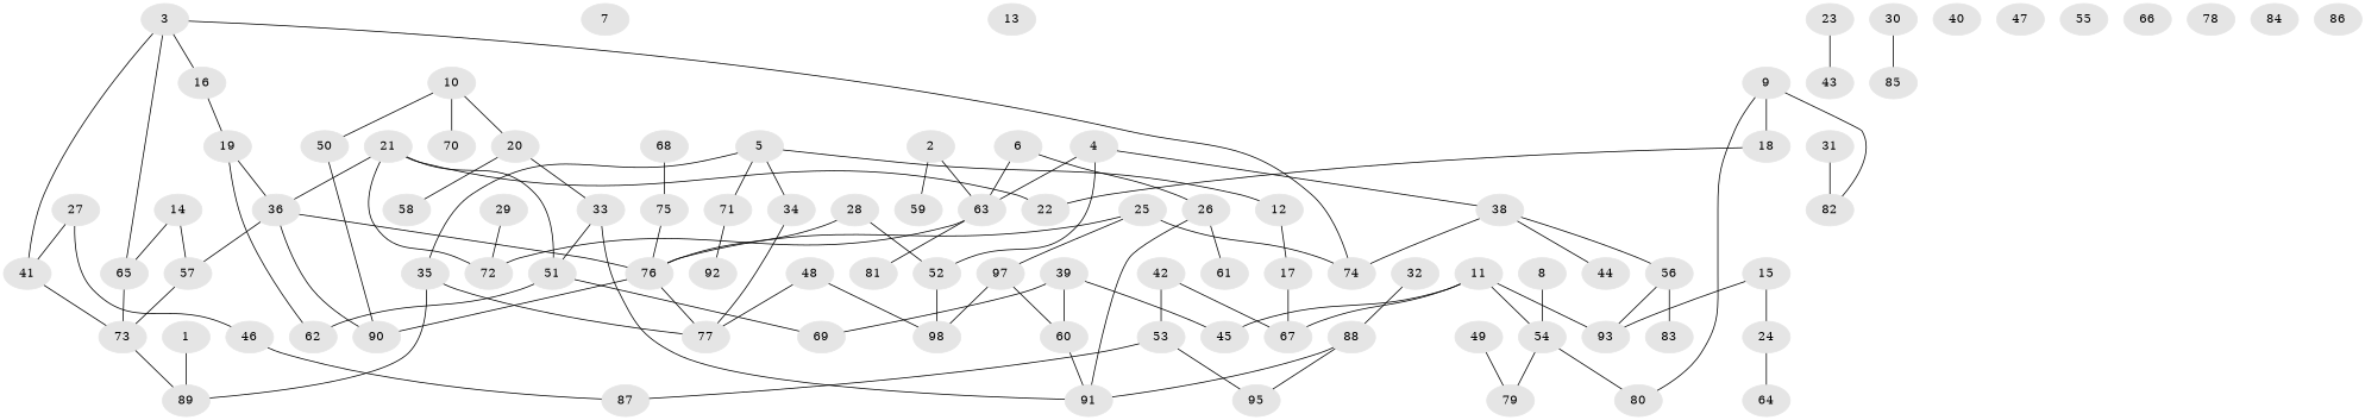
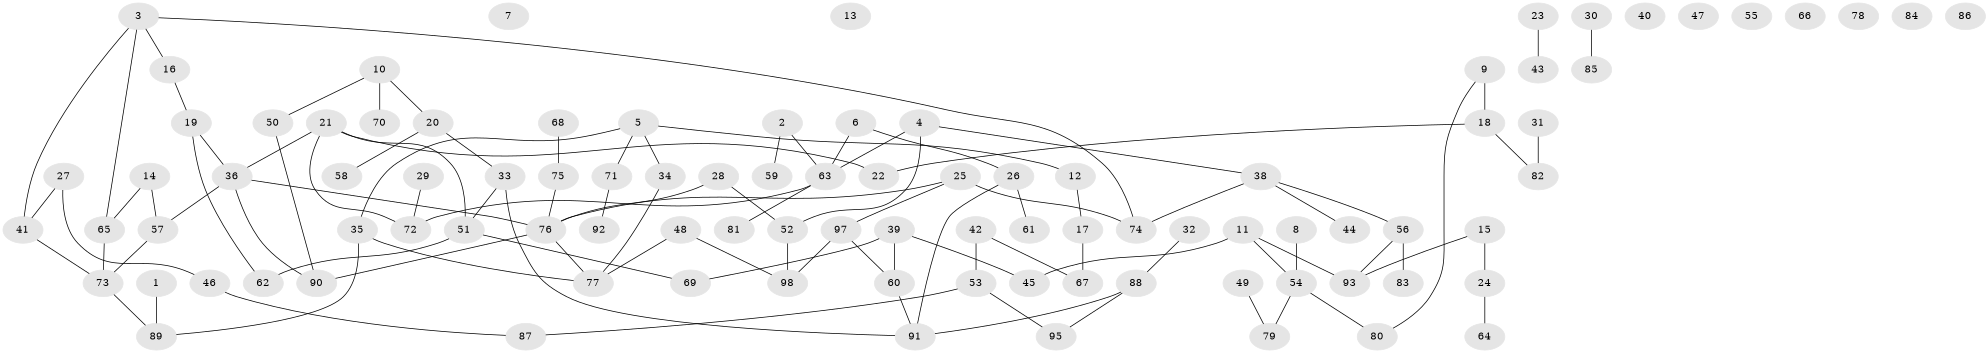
  graph {
    node [color=gray90 style=filled]
    1
    89
    2
    59
    63
    72
    81
    3
    16
    41
    65
    74
    19
    73
    4
    38
    52
    44
    56
    n20 [label=98]
    5
    12
    34
    35
    71
    17
    77
    92
    6
    26
    61
    91
    7
    8
    54
    80
    79
    9
    18
    22
    82
    10
    20
    50
    70
    33
    58
    90
    11
    67
    45
    93
    13
    14
    57
    15
    24
    64
    36
    62
    76
    51
    21
    69
    23
    43
    25
    n68 [label=97]
    60
    27
    46
    87
    28
    29
    30
    85
    31
    32
    88
    95
    83
    39
    40
    42
    53
    47
    48
    49
    55
    66
    68
    75
    78
    84
    86
    1 -- 89
    2 -- 59
    2 -- 63
    63 -- 72
    63 -- 81
    3 -- 16
    3 -- 41
    3 -- 65
    3 -- 74
    16 -- 19
    41 -- 73
    65 -- 73
    19 -- 36
    19 -- 62
    73 -- 89
    4 -- 63
    4 -- 38
    4 -- 52
    38 -- 74
    38 -- 44
    38 -- 56
    52 -- n20
    56 -- 93
    56 -- 83
    5 -- 12
    5 -- 34
    5 -- 35
    5 -- 71
    12 -- 17
    34 -- 77
    35 -- 89
    35 -- 77
    71 -- 92
    17 -- 67
    6 -- 63
    6 -- 26
    26 -- 61
    26 -- 91
    8 -- 54
    54 -- 80
    54 -- 79
    9 -- 80
    9 -- 18
    18 -- 22
-   9 -- 82
+   18 -- 82
    10 -- 20
    10 -- 50
    10 -- 70
    20 -- 33
    20 -- 58
    50 -- 90
    33 -- 91
    33 -- 51
    11 -- 54
-   11 -- 67
    11 -- 45
    11 -- 93
    14 -- 65
    14 -- 57
    57 -- 73
    15 -- 93
    15 -- 24
    24 -- 64
    36 -- 90
    36 -- 57
    36 -- 76
    76 -- 77
    76 -- 90
    51 -- 62
    51 -- 69
    21 -- 72
    21 -- 22
    21 -- 36
    21 -- 51
    23 -- 43
    25 -- 74
    25 -- 76
    25 -- n68
    n68 -- n20
    n68 -- 60
    60 -- 91
    27 -- 41
    27 -- 46
    46 -- 87
    28 -- 52
    28 -- 76
    29 -- 72
    30 -- 85
    31 -- 82
    32 -- 88
    88 -- 91
    88 -- 95
    39 -- 45
    39 -- 69
    39 -- 60
    42 -- 67
    42 -- 53
    53 -- 87
    53 -- 95
    48 -- n20
    48 -- 77
    49 -- 79
    68 -- 75
    75 -- 76
  }
